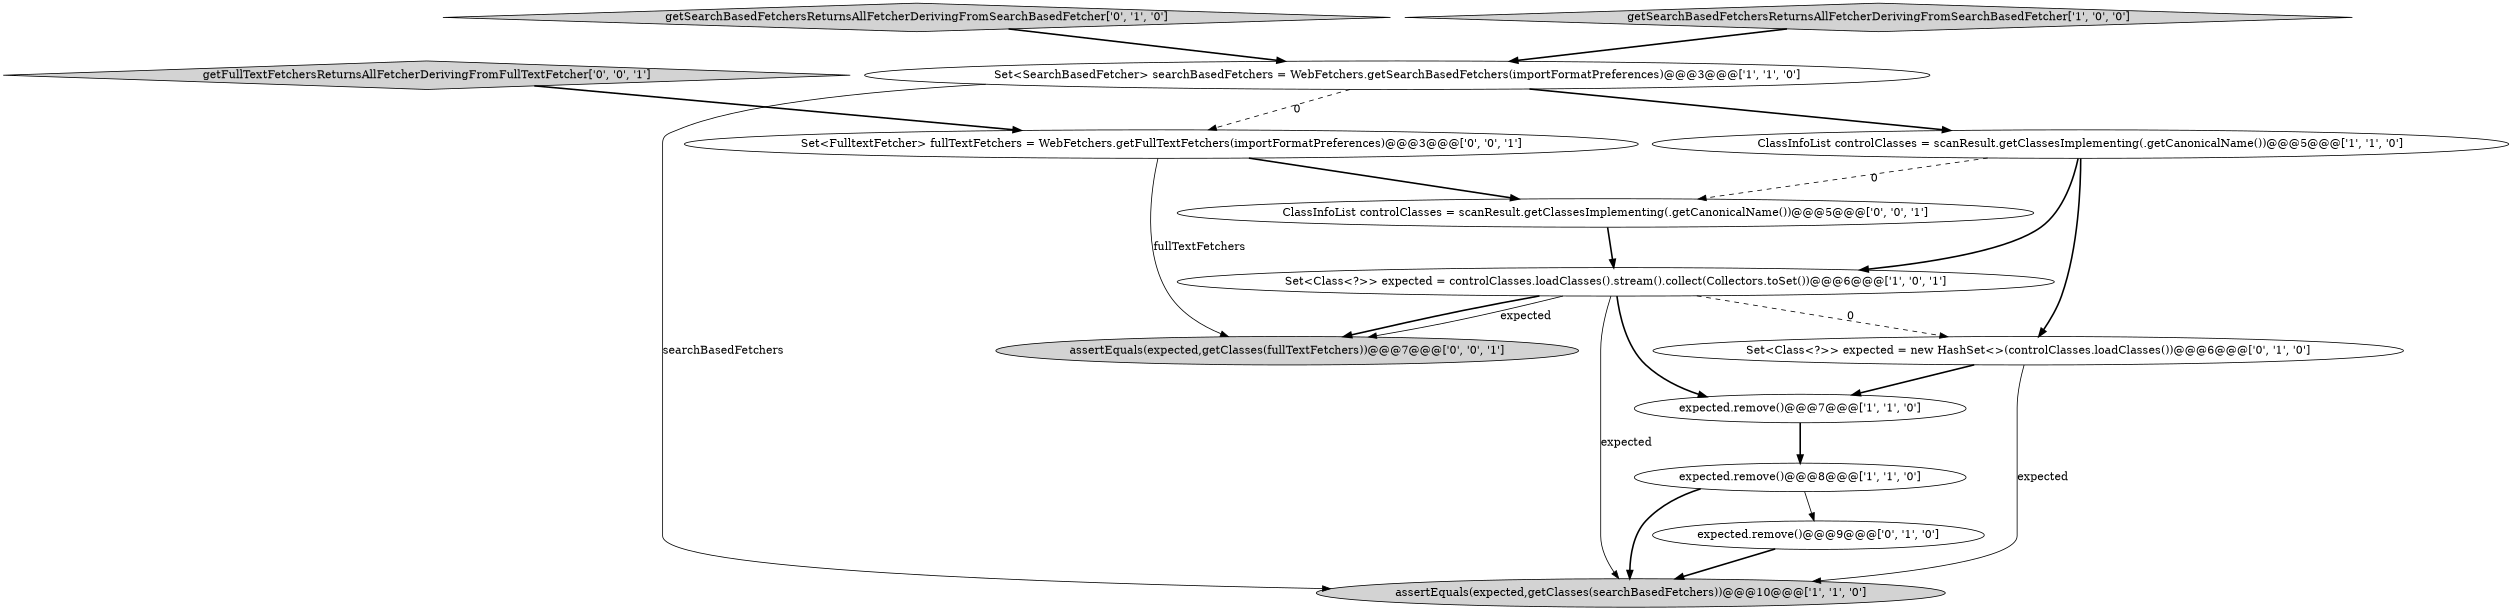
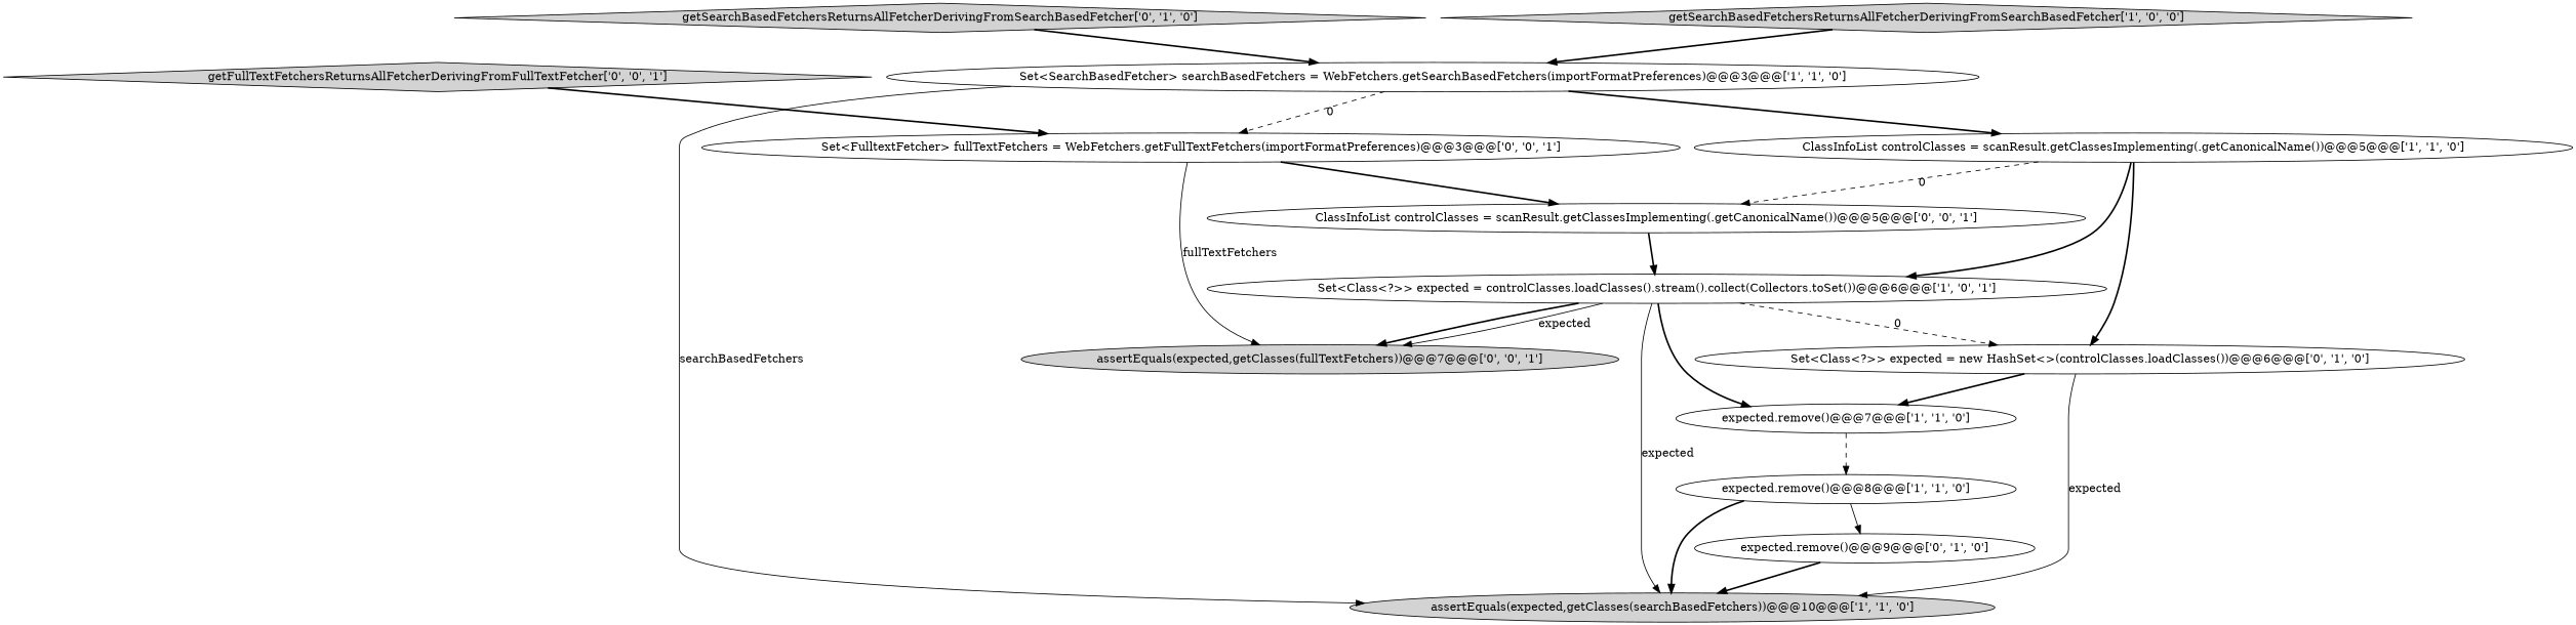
  digraph {
    node [fillcolor=white shape=ellipse style=filled]
    edge [style=bold]
    n1 [label="ClassInfoList controlClasses = scanResult.getClassesImplementing(.getCanonicalName())@@@5@@@['0', '0', '1']"]
    n2 [label="Set<Class<?>> expected = controlClasses.loadClasses().stream().collect(Collectors.toSet())@@@6@@@['1', '0', '1']"]
    n3 [fillcolor=lightgray label="assertEquals(expected,getClasses(searchBasedFetchers))@@@10@@@['1', '1', '0']"]
    n4 [label="Set<Class<?>> expected = new HashSet<>(controlClasses.loadClasses())@@@6@@@['0', '1', '0']"]
    n5 [label="expected.remove()@@@7@@@['1', '1', '0']"]
    n6 [fillcolor=lightgray label="assertEquals(expected,getClasses(fullTextFetchers))@@@7@@@['0', '0', '1']"]
    n7 [label="expected.remove()@@@8@@@['1', '1', '0']"]
    n8 [label="Set<FulltextFetcher> fullTextFetchers = WebFetchers.getFullTextFetchers(importFormatPreferences)@@@3@@@['0', '0', '1']"]
    n9 [fillcolor=lightgray label="getFullTextFetchersReturnsAllFetcherDerivingFromFullTextFetcher['0', '0', '1']" shape=diamond]
    n10 [label="expected.remove()@@@9@@@['0', '1', '0']"]
    n11 [label="ClassInfoList controlClasses = scanResult.getClassesImplementing(.getCanonicalName())@@@5@@@['1', '1', '0']"]
    n12 [fillcolor=lightgray label="getSearchBasedFetchersReturnsAllFetcherDerivingFromSearchBasedFetcher['0', '1', '0']" shape=diamond]
    n13 [label="Set<SearchBasedFetcher> searchBasedFetchers = WebFetchers.getSearchBasedFetchers(importFormatPreferences)@@@3@@@['1', '1', '0']"]
    n14 [fillcolor=lightgray label="getSearchBasedFetchersReturnsAllFetcherDerivingFromSearchBasedFetcher['1', '0', '0']" shape=diamond]
    n1 -> n2
    n2 -> n3 [label=expected style=solid]
    n2 -> n4 [label=0 style=dashed]
    n2 -> n5
    n2 -> n6
    n2 -> n6 [label=expected style=solid]
    n4 -> n3 [label=expected style=solid]
    n4 -> n5
-   n5 -> n7
+   n5 -> n7 [style=dashed]
    n7 -> n3
    n7 -> n10 [style=solid]
    n8 -> n1
    n8 -> n6 [label=fullTextFetchers style=solid]
    n9 -> n8
    n10 -> n3
    n11 -> n1 [label=0 style=dashed]
    n11 -> n2
    n11 -> n4
    n12 -> n13
    n13 -> n3 [label=searchBasedFetchers style=solid]
    n13 -> n8 [label=0 style=dashed]
    n13 -> n11
    n14 -> n13
  }
